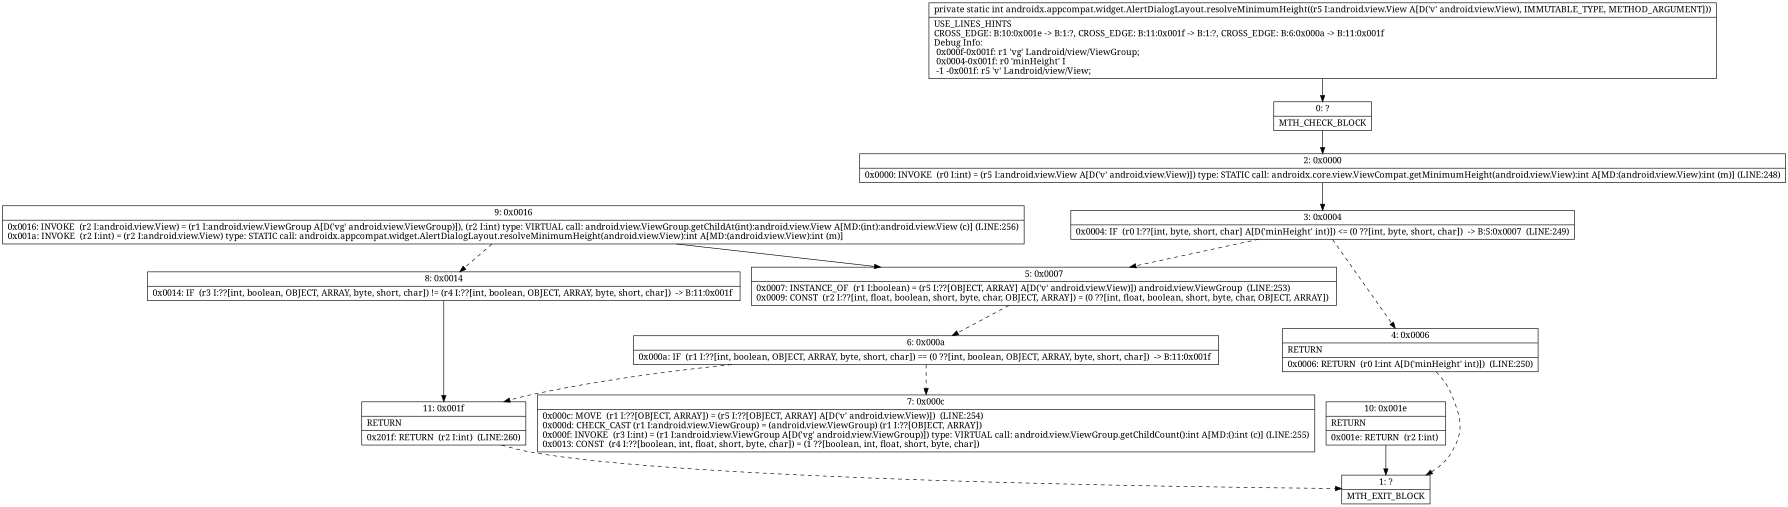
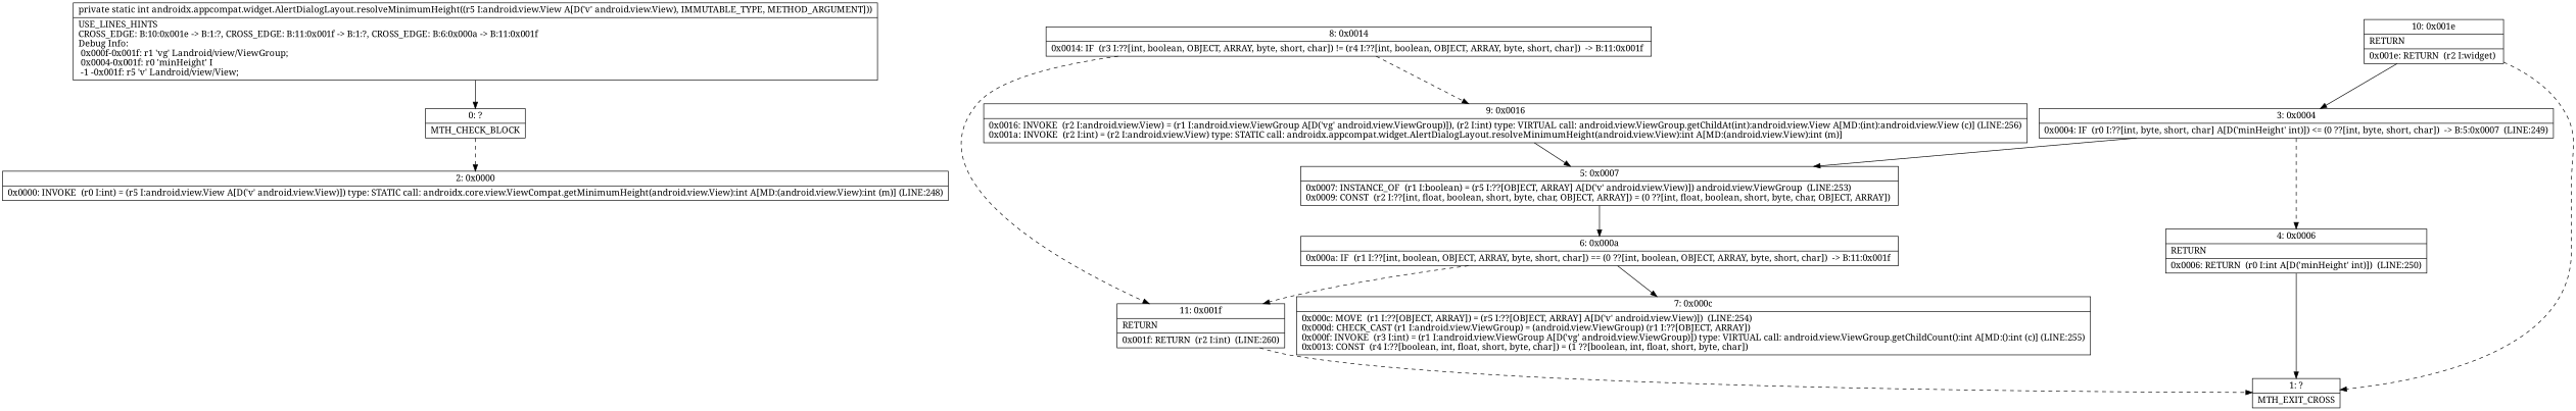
  digraph {
    fontname="Noto Serif"
    node [fontname="Noto Serif" shape=record]
    edge [fontname="Noto Serif"]
    n1 [label="{0\:\ ?|MTH_CHECK_BLOCK\l}"]
    n2 [label="{2\:\ 0x0000|0x0000: INVOKE  (r0 I:int) = (r5 I:android.view.View A[D('v' android.view.View)]) type: STATIC call: androidx.core.view.ViewCompat.getMinimumHeight(android.view.View):int A[MD:(android.view.View):int (m)] (LINE:248)\l}"]
    n3 [label="{3\:\ 0x0004|0x0004: IF  (r0 I:??[int, byte, short, char] A[D('minHeight' int)]) \<= (0 ??[int, byte, short, char])  \-\> B:5:0x0007  (LINE:249)\l}"]
    n4 [label="{4\:\ 0x0006|RETURN\l|0x0006: RETURN  (r0 I:int A[D('minHeight' int)])  (LINE:250)\l}"]
    n5 [label="{5\:\ 0x0007|0x0007: INSTANCE_OF  (r1 I:boolean) = (r5 I:??[OBJECT, ARRAY] A[D('v' android.view.View)]) android.view.ViewGroup  (LINE:253)\l0x0009: CONST  (r2 I:??[int, float, boolean, short, byte, char, OBJECT, ARRAY]) = (0 ??[int, float, boolean, short, byte, char, OBJECT, ARRAY]) \l}"]
-   n6 [label="{1\:\ ?|MTH_EXIT_BLOCK\l}"]
+   n6 [label="{1\:\ ?|MTH_EXIT_CROSS\l}"]
    n7 [label="{6\:\ 0x000a|0x000a: IF  (r1 I:??[int, boolean, OBJECT, ARRAY, byte, short, char]) == (0 ??[int, boolean, OBJECT, ARRAY, byte, short, char])  \-\> B:11:0x001f \l}"]
    n8 [label="{7\:\ 0x000c|0x000c: MOVE  (r1 I:??[OBJECT, ARRAY]) = (r5 I:??[OBJECT, ARRAY] A[D('v' android.view.View)])  (LINE:254)\l0x000d: CHECK_CAST (r1 I:android.view.ViewGroup) = (android.view.ViewGroup) (r1 I:??[OBJECT, ARRAY]) \l0x000f: INVOKE  (r3 I:int) = (r1 I:android.view.ViewGroup A[D('vg' android.view.ViewGroup)]) type: VIRTUAL call: android.view.ViewGroup.getChildCount():int A[MD:():int (c)] (LINE:255)\l0x0013: CONST  (r4 I:??[boolean, int, float, short, byte, char]) = (1 ??[boolean, int, float, short, byte, char]) \l}"]
-   n9 [label="{11\:\ 0x001f|RETURN\l|0x201f: RETURN  (r2 I:int)  (LINE:260)\l}"]
+   n9 [label="{11\:\ 0x001f|RETURN\l|0x001f: RETURN  (r2 I:int)  (LINE:260)\l}"]
    n10 [label="{8\:\ 0x0014|0x0014: IF  (r3 I:??[int, boolean, OBJECT, ARRAY, byte, short, char]) != (r4 I:??[int, boolean, OBJECT, ARRAY, byte, short, char])  \-\> B:11:0x001f \l}"]
    n11 [label="{9\:\ 0x0016|0x0016: INVOKE  (r2 I:android.view.View) = (r1 I:android.view.ViewGroup A[D('vg' android.view.ViewGroup)]), (r2 I:int) type: VIRTUAL call: android.view.ViewGroup.getChildAt(int):android.view.View A[MD:(int):android.view.View (c)] (LINE:256)\l0x001a: INVOKE  (r2 I:int) = (r2 I:android.view.View) type: STATIC call: androidx.appcompat.widget.AlertDialogLayout.resolveMinimumHeight(android.view.View):int A[MD:(android.view.View):int (m)]\l}"]
-   n12 [label="{10\:\ 0x001e|RETURN\l|0x001e: RETURN  (r2 I:int) \l}"]
+   n12 [label="{10\:\ 0x001e|RETURN\l|0x001e: RETURN  (r2 I:widget) \l}"]
    n13 [label="{private static int androidx.appcompat.widget.AlertDialogLayout.resolveMinimumHeight((r5 I:android.view.View A[D('v' android.view.View), IMMUTABLE_TYPE, METHOD_ARGUMENT]))  | USE_LINES_HINTS\lCROSS_EDGE: B:10:0x001e \-\> B:1:?, CROSS_EDGE: B:11:0x001f \-\> B:1:?, CROSS_EDGE: B:6:0x000a \-\> B:11:0x001f\lDebug Info:\l  0x000f\-0x001f: r1 'vg' Landroid\/view\/ViewGroup;\l  0x0004\-0x001f: r0 'minHeight' I\l  \-1 \-0x001f: r5 'v' Landroid\/view\/View;\l}"]
-   n1 -> n2
-   n2 -> n3
+   n1 -> n2 [style=dashed]
+   n12 -> n3
    n3 -> n4 [style=dashed]
-   n3 -> n5 [style=dashed]
-   n4 -> n6 [style=dashed]
-   n5 -> n7 [style=dashed]
-   n7 -> n8 [style=dashed]
+   n3 -> n5
+   n4 -> n6
+   n5 -> n7
+   n7 -> n8 [style=solid]
    n7 -> n9 [style=dashed]
    n9 -> n6 [style=dashed]
-   n10 -> n9
-   n11 -> n10 [style=dashed]
+   n10 -> n9 [style=dashed]
+   n10 -> n11 [style=dashed]
    n11 -> n5
-   n12 -> n6
+   n12 -> n6 [style=dashed]
    n13 -> n1
  }
